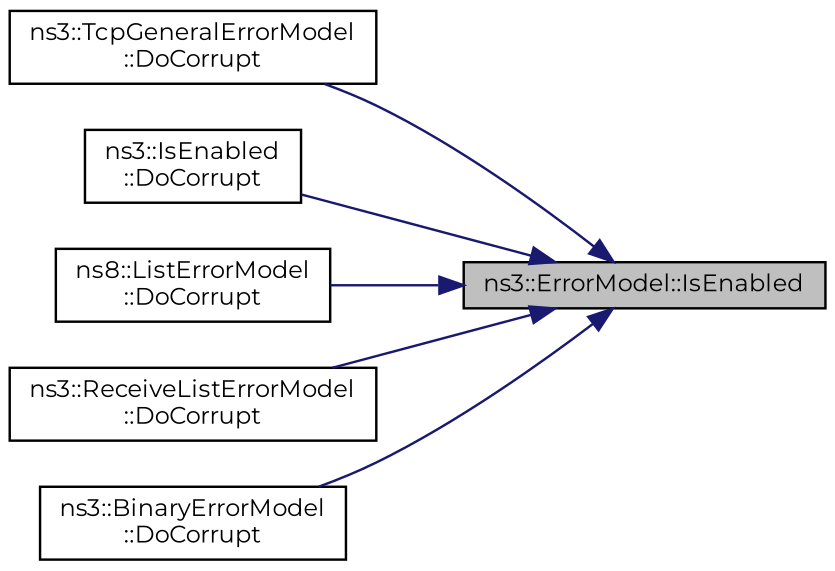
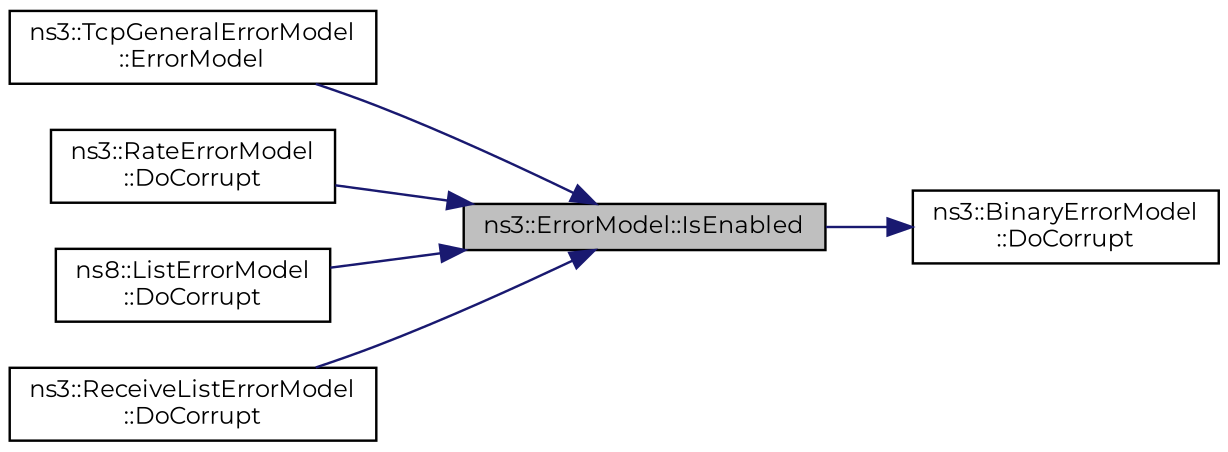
  digraph {
    fontname=Montserrat
    rankdir=RL
    node [color=black fillcolor=white fontname=Montserrat fontsize=10 shape=record style=filled]
    edge [color=midnightblue dir=back fontname=Montserrat fontsize=10 labelfontname=Helvetica labelfontsize=10 style=solid]
    n1 [fillcolor=grey75 fontcolor=black height=0.2 label="ns3::ErrorModel::IsEnabled" width=0.4]
-   n2 [height=0.2 label="ns3::TcpGeneralErrorModel\l::DoCorrupt" width=0.4]
-   n3 [height=0.2 label="ns3::IsEnabled\l::DoCorrupt" width=0.4]
+   n2 [height=0.2 label="ns3::TcpGeneralErrorModel\l::ErrorModel" width=0.4]
+   n3 [height=0.2 label="ns3::RateErrorModel\l::DoCorrupt" width=0.4]
    n4 [height=0.2 label="ns8::ListErrorModel\l::DoCorrupt" width=0.4]
    n5 [height=0.2 label="ns3::ReceiveListErrorModel\l::DoCorrupt" width=0.4]
    n6 [height=0.2 label="ns3::BinaryErrorModel\l::DoCorrupt" width=0.4]
    n1 -> n2
    n1 -> n3
    n1 -> n4
    n1 -> n5
-   n1 -> n6
+   n6 -> n1
  }
